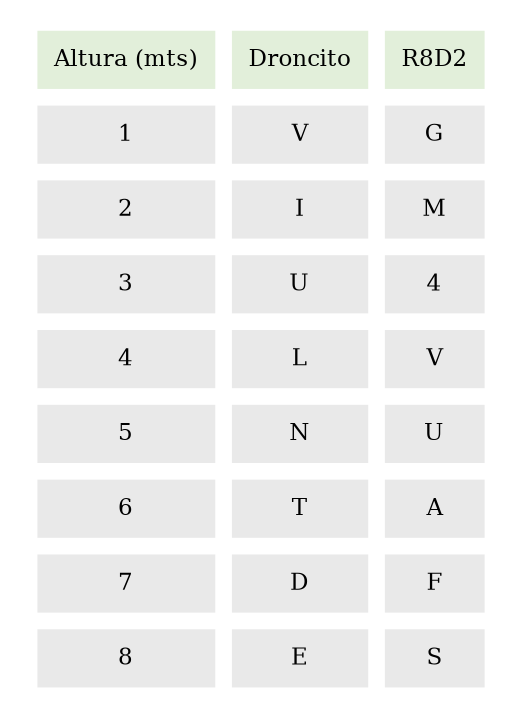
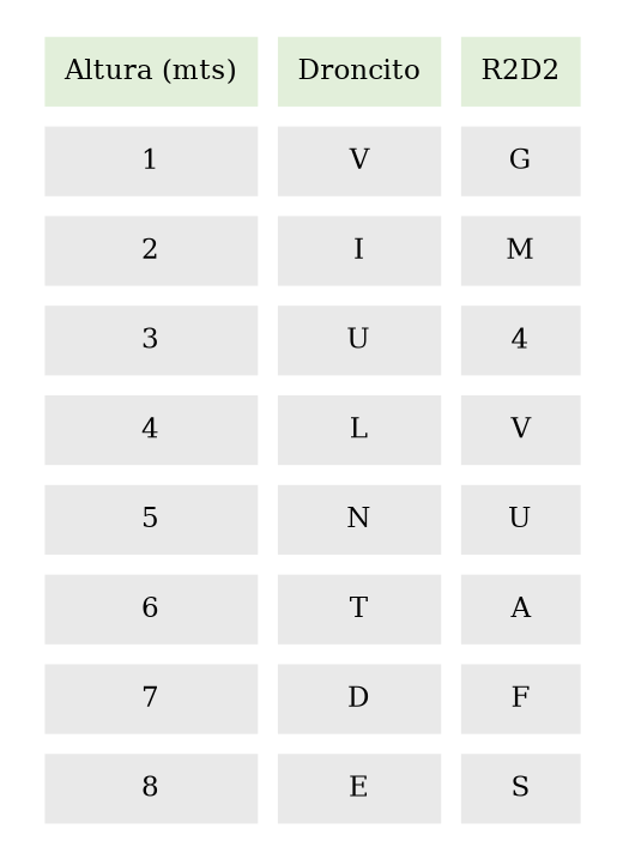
  digraph {
-   n1 [label=< <TABLE border="0" cellspacing="10" cellpadding="10" > <TR> <TD  bgcolor="#E2EFDA">Altura (mts)</TD> <TD  bgcolor="#E2EFDA">Droncito</TD> <TD  bgcolor="#E2EFDA">R8D2</TD> </TR> <TR> <TD  bgcolor="#e9e9e9">1</TD> <TD  bgcolor="#e9e9e9">V</TD> <TD  bgcolor="#e9e9e9">G</TD> </TR> <TR> <TD  bgcolor="#e9e9e9">2</TD> <TD  bgcolor="#e9e9e9">I</TD> <TD  bgcolor="#e9e9e9">M</TD> </TR> <TR> <TD  bgcolor="#e9e9e9">3</TD> <TD  bgcolor="#e9e9e9">U</TD> <TD  bgcolor="#e9e9e9">4</TD> </TR> <TR> <TD  bgcolor="#e9e9e9">4</TD> <TD  bgcolor="#e9e9e9">L</TD> <TD  bgcolor="#e9e9e9">V</TD> </TR> <TR> <TD  bgcolor="#e9e9e9">5</TD> <TD  bgcolor="#e9e9e9">N</TD> <TD  bgcolor="#e9e9e9">U</TD> </TR> <TR> <TD  bgcolor="#e9e9e9">6</TD> <TD  bgcolor="#e9e9e9">T</TD> <TD  bgcolor="#e9e9e9">A</TD> </TR> <TR> <TD  bgcolor="#e9e9e9">7</TD> <TD  bgcolor="#e9e9e9">D</TD> <TD  bgcolor="#e9e9e9">F</TD> </TR> <TR> <TD  bgcolor="#e9e9e9">8</TD> <TD  bgcolor="#e9e9e9">E</TD> <TD  bgcolor="#e9e9e9">S</TD> </TR> </TABLE>> shape=none]
+   n1 [label=< <TABLE border="0" cellspacing="10" cellpadding="10" > <TR> <TD  bgcolor="#E2EFDA">Altura (mts)</TD> <TD  bgcolor="#E2EFDA">Droncito</TD> <TD  bgcolor="#E2EFDA">R2D2</TD> </TR> <TR> <TD  bgcolor="#e9e9e9">1</TD> <TD  bgcolor="#e9e9e9">V</TD> <TD  bgcolor="#e9e9e9">G</TD> </TR> <TR> <TD  bgcolor="#e9e9e9">2</TD> <TD  bgcolor="#e9e9e9">I</TD> <TD  bgcolor="#e9e9e9">M</TD> </TR> <TR> <TD  bgcolor="#e9e9e9">3</TD> <TD  bgcolor="#e9e9e9">U</TD> <TD  bgcolor="#e9e9e9">4</TD> </TR> <TR> <TD  bgcolor="#e9e9e9">4</TD> <TD  bgcolor="#e9e9e9">L</TD> <TD  bgcolor="#e9e9e9">V</TD> </TR> <TR> <TD  bgcolor="#e9e9e9">5</TD> <TD  bgcolor="#e9e9e9">N</TD> <TD  bgcolor="#e9e9e9">U</TD> </TR> <TR> <TD  bgcolor="#e9e9e9">6</TD> <TD  bgcolor="#e9e9e9">T</TD> <TD  bgcolor="#e9e9e9">A</TD> </TR> <TR> <TD  bgcolor="#e9e9e9">7</TD> <TD  bgcolor="#e9e9e9">D</TD> <TD  bgcolor="#e9e9e9">F</TD> </TR> <TR> <TD  bgcolor="#e9e9e9">8</TD> <TD  bgcolor="#e9e9e9">E</TD> <TD  bgcolor="#e9e9e9">S</TD> </TR> </TABLE>> shape=none]
  }
